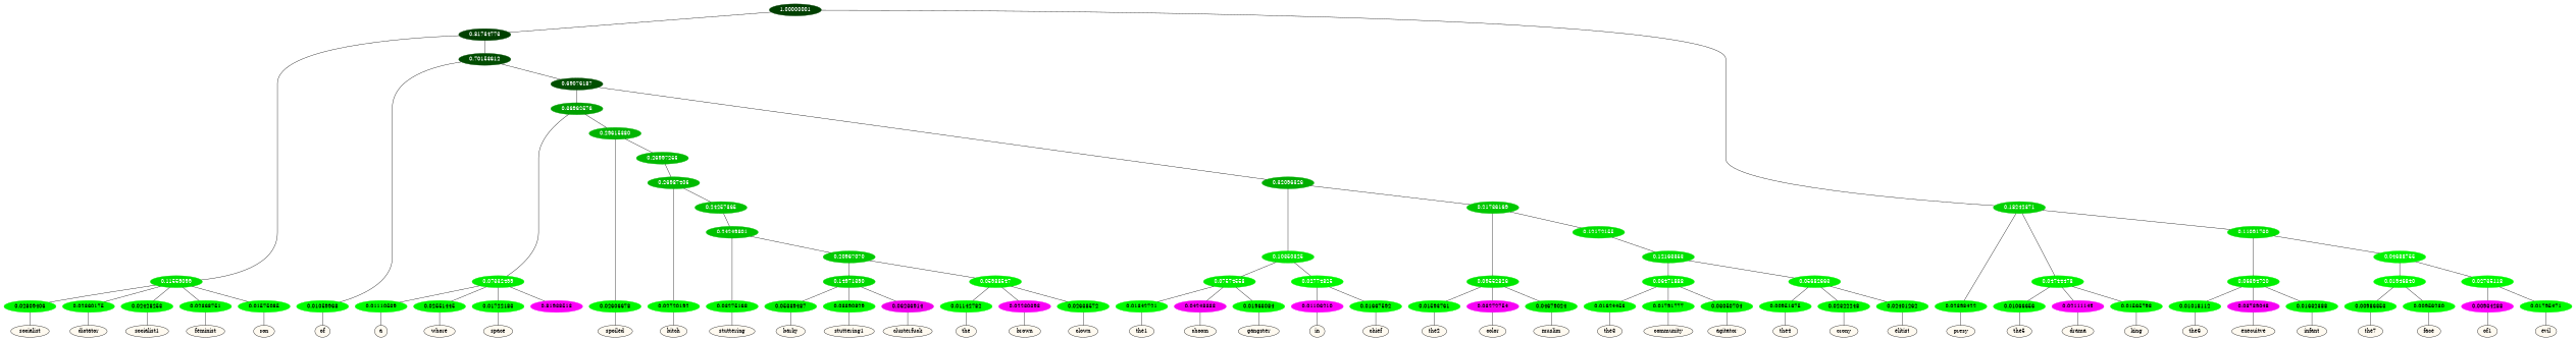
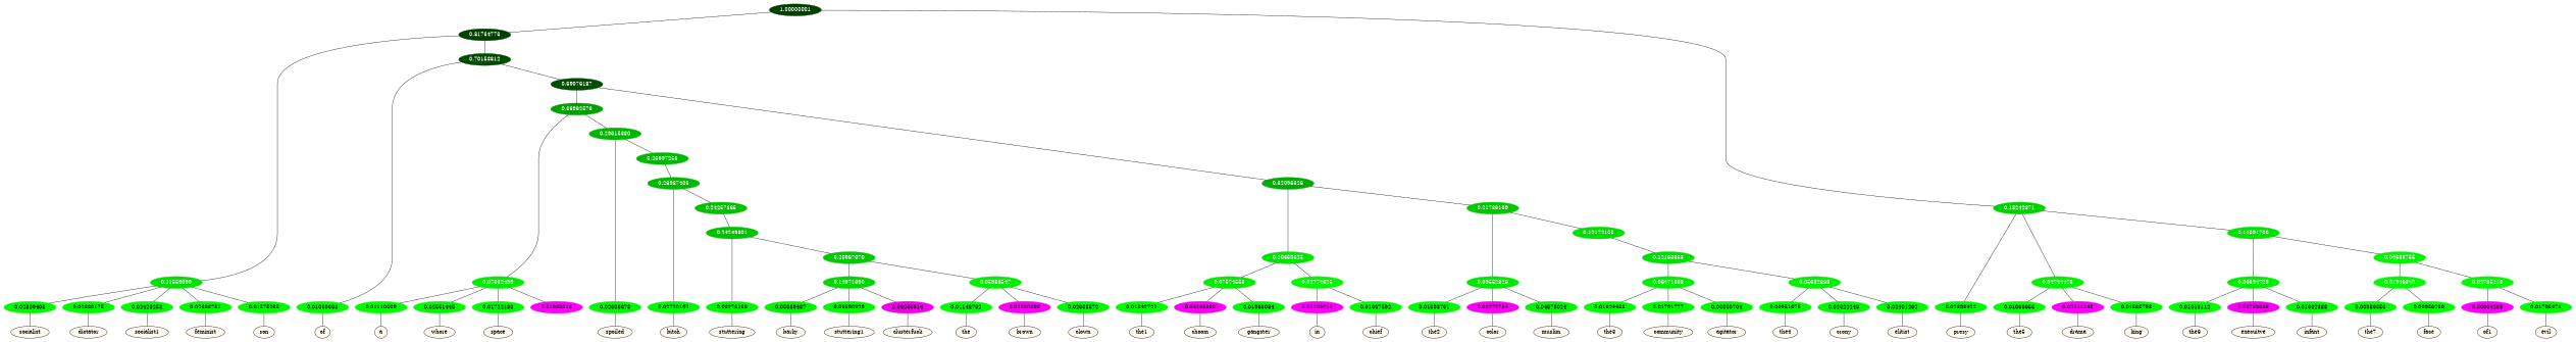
  graph {
    node [color=black format=png nodesep=0.001 ordering=out overlap_scaling=0.01 ranksep=0.001 style=filled fontcolor=black]
    n1 [fillcolor=floralwhite height=0.15 label=socialist style="filled,solid" width=0.15 fontcolor=""]
    n2 [fillcolor=floralwhite height=0.15 label=dictator style="filled,solid" width=0.15 fontcolor=""]
    n3 [fillcolor=floralwhite height=0.15 label=socialist1 style="filled,solid" width=0.15 fontcolor=""]
    n4 [fillcolor=floralwhite height=0.15 label=feminist style="filled,solid" width=0.15 fontcolor=""]
    n5 [fillcolor=floralwhite height=0.15 label=son style="filled,solid" width=0.15 fontcolor=""]
    n6 [fillcolor=floralwhite height=0.15 label=of style="filled,solid" width=0.15 fontcolor=""]
    n7 [fillcolor=floralwhite height=0.15 label=a style="filled,solid" width=0.15 fontcolor=""]
    n8 [fillcolor=floralwhite height=0.15 label=whore style="filled,solid" width=0.15 fontcolor=""]
    n9 [fillcolor=floralwhite height=0.15 label=space style="filled,solid" width=0.15 fontcolor=""]
    n10 [fillcolor=floralwhite height=0.15 label=spoiled style="filled,solid" width=0.15 fontcolor=""]
    n11 [fillcolor=floralwhite height=0.15 label=bitch style="filled,solid" width=0.15 fontcolor=""]
    n12 [fillcolor=floralwhite height=0.15 label=stuttering style="filled,solid" width=0.15 fontcolor=""]
    n13 [fillcolor=floralwhite height=0.15 label=barky style="filled,solid" width=0.15 fontcolor=""]
    n14 [fillcolor=floralwhite height=0.15 label=stuttering1 style="filled,solid" width=0.15 fontcolor=""]
    n15 [fillcolor=floralwhite height=0.15 label=clusterfuck style="filled,solid" width=0.15 fontcolor=""]
    n16 [fillcolor=floralwhite height=0.15 label=the style="filled,solid" width=0.15 fontcolor=""]
    n17 [fillcolor=floralwhite height=0.15 label=brown style="filled,solid" width=0.15 fontcolor=""]
    n18 [fillcolor=floralwhite height=0.15 label=clown style="filled,solid" width=0.15 fontcolor=""]
    n19 [fillcolor=floralwhite height=0.15 label=the1 style="filled,solid" width=0.15 fontcolor=""]
    n20 [fillcolor=floralwhite height=0.15 label=choom style="filled,solid" width=0.15 fontcolor=""]
    n21 [fillcolor=floralwhite height=0.15 label=gangster style="filled,solid" width=0.15 fontcolor=""]
    n22 [fillcolor=floralwhite height=0.15 label=in style="filled,solid" width=0.15 fontcolor=""]
    n23 [fillcolor=floralwhite height=0.15 label=chief style="filled,solid" width=0.15 fontcolor=""]
    n24 [fillcolor=floralwhite height=0.15 label=the2 style="filled,solid" width=0.15 fontcolor=""]
    n25 [fillcolor=floralwhite height=0.15 label=color style="filled,solid" width=0.15 fontcolor=""]
    n26 [fillcolor=floralwhite height=0.15 label=muslim style="filled,solid" width=0.15 fontcolor=""]
    n27 [fillcolor=floralwhite height=0.15 label=the3 style="filled,solid" width=0.15 fontcolor=""]
    n28 [fillcolor=floralwhite height=0.15 label=community style="filled,solid" width=0.15 fontcolor=""]
    n29 [fillcolor=floralwhite height=0.15 label=agitator style="filled,solid" width=0.15 fontcolor=""]
    n30 [fillcolor=floralwhite height=0.15 label=the4 style="filled,solid" width=0.15 fontcolor=""]
    n31 [fillcolor=floralwhite height=0.15 label=crony style="filled,solid" width=0.15 fontcolor=""]
    n32 [fillcolor=floralwhite height=0.15 label=elitist style="filled,solid" width=0.15 fontcolor=""]
    n33 [fillcolor=floralwhite height=0.15 label=presy style="filled,solid" width=0.15 fontcolor=""]
    n34 [fillcolor=floralwhite height=0.15 label=the5 style="filled,solid" width=0.15 fontcolor=""]
    n35 [fillcolor=floralwhite height=0.15 label=drama style="filled,solid" width=0.15 fontcolor=""]
    n36 [fillcolor=floralwhite height=0.15 label=king style="filled,solid" width=0.15 fontcolor=""]
    n37 [fillcolor=floralwhite height=0.15 label=the6 style="filled,solid" width=0.15 fontcolor=""]
    n38 [fillcolor=floralwhite height=0.15 label=execuitve style="filled,solid" width=0.15 fontcolor=""]
    n39 [fillcolor=floralwhite height=0.15 label=infant style="filled,solid" width=0.15 fontcolor=""]
    n40 [fillcolor=floralwhite height=0.15 label=the7 style="filled,solid" width=0.15 fontcolor=""]
    n41 [fillcolor=floralwhite height=0.15 label=face style="filled,solid" width=0.15 fontcolor=""]
    n42 [fillcolor=floralwhite height=0.15 label=of1 style="filled,solid" width=0.15 fontcolor=""]
    n43 [fillcolor=floralwhite height=0.15 label=evil style="filled,solid" width=0.15 fontcolor=""]
    n44 [color="0.334 1.000 0.972" height=0.15 label=0.02809406 width=0.15]
    n45 [color="0.334 1.000 0.976" height=0.15 label=0.02360175 width=0.15]
    n46 [color="0.334 1.000 0.976" height=0.15 label=0.02428253 width=0.15]
    n47 [color="0.334 1.000 0.976" height=0.15 label=0.02368751 width=0.15]
    n48 [color="0.334 1.000 0.984" height=0.15 label=0.01575085 width=0.15]
-   n49 [color="0.334 1.000 0.989" height=0.15 label=0.01059968 width=0.15]
+   n49 [color="0.334 1.000 0.989" height=0.15 label=0.01059368 width=0.15]
    n50 [color="0.334 1.000 0.989" height=0.15 label=0.01110539 width=0.15]
    n51 [color="0.334 1.000 0.974" height=0.15 label=0.02551445 width=0.15]
    n52 [color="0.334 1.000 0.983" height=0.15 label=0.01722183 width=0.15]
    n53 [color="0.835 1.000 0.981" height=0.15 label=0.81938513 width=0.15]
    n54 [color="0.334 1.000 0.974" height=0.15 label=0.02606678 width=0.15]
    n55 [color="0.334 1.000 0.973" height=0.15 label=0.02720192 width=0.15]
    n56 [color="0.334 1.000 0.967" height=0.15 label=0.03275168 width=0.15]
    n57 [color="0.334 1.000 0.947" height=0.15 label=0.05339487 width=0.15]
    n58 [color="0.334 1.000 0.966" height=0.15 label=0.03390829 width=0.15]
    n59 [color="0.835 1.000 0.938" height=0.15 label=0.06236914 width=0.15]
-   n60 [color="0.334 1.000 0.989" height=0.15 label=0.01142782 width=0.15]
+   n60 [color="0.334 1.000 0.989" height=0.15 label=0.01148782 width=0.15]
    n61 [color="0.835 1.000 0.978" height=0.15 label=0.02230393 width=0.15]
    n62 [color="0.334 1.000 0.974" height=0.15 label=0.02638572 width=0.15]
    n63 [color="0.334 1.000 0.986" height=0.15 label=0.01342721 width=0.15]
    n64 [color="0.835 1.000 0.958" height=0.15 label=0.04248333 width=0.15]
    n65 [color="0.334 1.000 0.980" height=0.15 label=0.01963084 width=0.15]
    n66 [color="0.835 1.000 0.989" height=0.15 label=0.01106210 width=0.15]
    n67 [color="0.334 1.000 0.983" height=0.15 label=0.01667592 width=0.15]
    n68 [color="0.334 1.000 0.984" height=0.15 label=0.01593761 width=0.15]
    n69 [color="0.835 1.000 0.967" height=0.15 label=0.03272754 width=0.15]
    n70 [color="0.334 1.000 0.953" height=0.15 label=0.04679024 width=0.15]
    n71 [color="0.334 1.000 0.984" height=0.15 label=0.01624456 width=0.15]
    n72 [color="0.334 1.000 0.982" height=0.15 label=0.01791777 width=0.15]
    n73 [color="0.334 1.000 0.969" height=0.15 label=0.03050704 width=0.15]
    n74 [color="0.334 1.000 0.990" height=0.15 label=0.00951675 width=0.15]
    n75 [color="0.334 1.000 0.977" height=0.15 label=0.02322248 width=0.15]
    n76 [color="0.334 1.000 0.976" height=0.15 label=0.02401262 width=0.15]
    n77 [color="0.334 1.000 0.976" height=0.15 label=0.02398422 width=0.15]
    n78 [color="0.334 1.000 0.989" height=0.15 label=0.01066656 width=0.15]
    n79 [color="0.835 1.000 0.979" height=0.15 label=0.02111149 width=0.15]
    n80 [color="0.334 1.000 0.984" height=0.15 label=0.01565798 width=0.15]
    n81 [color="0.334 1.000 0.990" height=0.15 label=0.01018112 width=0.15]
    n82 [color="0.835 1.000 0.963" height=0.15 label=0.03739048 width=0.15]
    n83 [color="0.334 1.000 0.984" height=0.15 label=0.01632388 width=0.15]
    n84 [color="0.334 1.000 0.990" height=0.15 label=0.00986353 width=0.15]
    n85 [color="0.334 1.000 0.990" height=0.15 label=0.00956230 width=0.15]
    n86 [color="0.835 1.000 0.991" height=0.15 label=0.00934288 width=0.15]
    n87 [color="0.334 1.000 0.982" height=0.15 label=0.01795471 width=0.15]
    n88 [color="0.334 1.000 0.250" fontcolor=grey99 height=0.15 label=1.00000001 width=0.15]
    n89 [color="0.334 1.000 0.250" fontcolor=grey99 height=0.15 label=0.81734773 width=0.15]
    n90 [color="0.334 1.000 0.818" fontcolor=grey99 height=0.15 label=0.18242371 width=0.15]
    n91 [color="0.334 1.000 0.884" fontcolor=grey99 height=0.15 label=0.11559099 width=0.15]
    n92 [color="0.334 1.000 0.298" fontcolor=grey99 height=0.15 label=0.70153612 width=0.15]
    n93 [color="0.334 1.000 0.953" fontcolor=grey99 height=0.15 label=0.04744478 width=0.15]
    n94 [color="0.334 1.000 0.889" fontcolor=grey99 height=0.15 label=0.11091730 width=0.15]
    n95 [color="0.334 1.000 0.309" fontcolor=grey99 height=0.15 label=0.69076187 width=0.15]
    n96 [color="0.334 1.000 0.936" fontcolor=grey99 height=0.15 label=0.06394720 width=0.15]
    n97 [color="0.334 1.000 0.953" fontcolor=grey99 height=0.15 label=0.04688755 width=0.15]
    n98 [color="0.334 1.000 0.630" fontcolor=grey99 height=0.15 label=0.36962576 width=0.15]
    n99 [color="0.334 1.000 0.679" fontcolor=grey99 height=0.15 label=0.32096326 width=0.15]
    n100 [color="0.334 1.000 0.981" fontcolor=grey99 height=0.15 label=0.01946840 width=0.15]
    n101 [color="0.334 1.000 0.973" fontcolor=grey99 height=0.15 label=0.02735118 width=0.15]
    n102 [color="0.334 1.000 0.927" fontcolor=grey99 height=0.15 label=0.07332499 width=0.15]
    n103 [color="0.334 1.000 0.704" fontcolor=grey99 height=0.15 label=0.29615380 width=0.15]
    n104 [color="0.334 1.000 0.896" fontcolor=grey99 height=0.15 label=0.10350325 width=0.15]
    n105 [color="0.334 1.000 0.783" fontcolor=grey99 height=0.15 label=0.21736169 width=0.15]
    n106 [color="0.334 1.000 0.730" fontcolor=grey99 height=0.15 label=0.26997256 width=0.15]
    n107 [color="0.334 1.000 0.924" fontcolor=grey99 height=0.15 label=0.07574558 width=0.15]
    n108 [color="0.334 1.000 0.972" fontcolor=grey99 height=0.15 label=0.02774825 width=0.15]
    n109 [color="0.334 1.000 0.904" fontcolor=grey99 height=0.15 label=0.09552826 width=0.15]
    n110 [color="0.334 1.000 0.878" fontcolor=grey99 height=0.15 label=0.12172155 width=0.15]
    n111 [color="0.334 1.000 0.730" fontcolor=grey99 height=0.15 label=0.26987406 width=0.15]
    n112 [color="0.334 1.000 0.878" fontcolor=grey99 height=0.15 label=0.12163353 width=0.15]
    n113 [color="0.334 1.000 0.757" fontcolor=grey99 height=0.15 label=0.24257365 width=0.15]
    n114 [color="0.334 1.000 0.935" fontcolor=grey99 height=0.15 label=0.06471888 width=0.15]
    n115 [color="0.334 1.000 0.943" fontcolor=grey99 height=0.15 label=0.05682663 width=0.15]
    n116 [color="0.334 1.000 0.758" fontcolor=grey99 height=0.15 label=0.24249801 width=0.15]
    n117 [color="0.334 1.000 0.790" fontcolor=grey99 height=0.15 label=0.20967070 width=0.15]
    n118 [color="0.334 1.000 0.850" fontcolor=grey99 height=0.15 label=0.14971390 width=0.15]
    n119 [color="0.334 1.000 0.940" fontcolor=grey99 height=0.15 label=0.05988547 width=0.15]
    subgraph sub_1 {
      rank=same
      n1
      n2
      n3
      n4
      n5
      n6
      n7
      n8
      n9
      n10
      n11
      n12
      n13
      n14
      n15
      n16
      n17
      n18
      n19
      n20
      n21
      n22
      n23
      n24
      n25
      n26
      n27
      n28
      n29
      n30
      n31
      n32
      n33
      n34
      n35
      n36
      n37
      n38
      n39
      n40
      n41
      n42
      n43
    }
    subgraph sub_2 {
      rank=same
      n44
      n45
      n46
      n47
      n48
      n49
      n50
      n51
      n52
      n53
      n54
      n55
      n56
      n57
      n58
      n59
      n60
      n61
      n62
      n63
      n64
      n65
      n66
      n67
      n68
      n69
      n70
      n71
      n72
      n73
      n74
      n75
      n76
      n77
      n78
      n79
      n80
      n81
      n82
      n83
      n84
      n85
      n86
      n87
    }
    n44 -- n1
    n45 -- n2
    n46 -- n3
    n47 -- n4
    n48 -- n5
    n49 -- n6
    n50 -- n7
    n51 -- n8
    n52 -- n9
    n54 -- n10
    n55 -- n11
    n56 -- n12
    n57 -- n13
    n58 -- n14
    n59 -- n15
    n60 -- n16
    n61 -- n17
    n62 -- n18
    n63 -- n19
    n64 -- n20
    n65 -- n21
    n66 -- n22
    n67 -- n23
    n68 -- n24
    n69 -- n25
    n70 -- n26
    n71 -- n27
    n72 -- n28
    n73 -- n29
    n74 -- n30
    n75 -- n31
    n76 -- n32
    n77 -- n33
    n78 -- n34
    n79 -- n35
    n80 -- n36
    n81 -- n37
    n82 -- n38
    n83 -- n39
    n84 -- n40
    n85 -- n41
    n86 -- n42
    n87 -- n43
    n88 -- n89
    n88 -- n90
    n89 -- n91
    n89 -- n92
    n90 -- n77
    n90 -- n93
    n90 -- n94
    n91 -- n44
    n91 -- n45
    n91 -- n46
    n91 -- n47
    n91 -- n48
    n92 -- n49
    n92 -- n95
    n93 -- n78
    n93 -- n79
    n93 -- n80
    n94 -- n96
    n94 -- n97
    n95 -- n98
    n95 -- n99
    n96 -- n81
    n96 -- n82
    n96 -- n83
    n97 -- n100
    n97 -- n101
    n98 -- n102
    n98 -- n103
    n99 -- n104
    n99 -- n105
    n100 -- n84
    n100 -- n85
    n101 -- n86
    n101 -- n87
    n102 -- n50
    n102 -- n51
    n102 -- n52
    n102 -- n53
    n103 -- n54
    n103 -- n106
    n104 -- n107
    n104 -- n108
    n105 -- n109
    n105 -- n110
    n106 -- n111
    n107 -- n63
    n107 -- n64
    n107 -- n65
    n108 -- n66
    n108 -- n67
    n109 -- n68
    n109 -- n69
    n109 -- n70
    n110 -- n112
    n111 -- n55
    n111 -- n113
    n112 -- n114
    n112 -- n115
    n113 -- n116
    n114 -- n71
    n114 -- n72
    n114 -- n73
    n115 -- n74
    n115 -- n75
    n115 -- n76
    n116 -- n56
    n116 -- n117
    n117 -- n118
    n117 -- n119
    n118 -- n57
    n118 -- n58
    n118 -- n59
    n119 -- n60
    n119 -- n61
    n119 -- n62
  }
